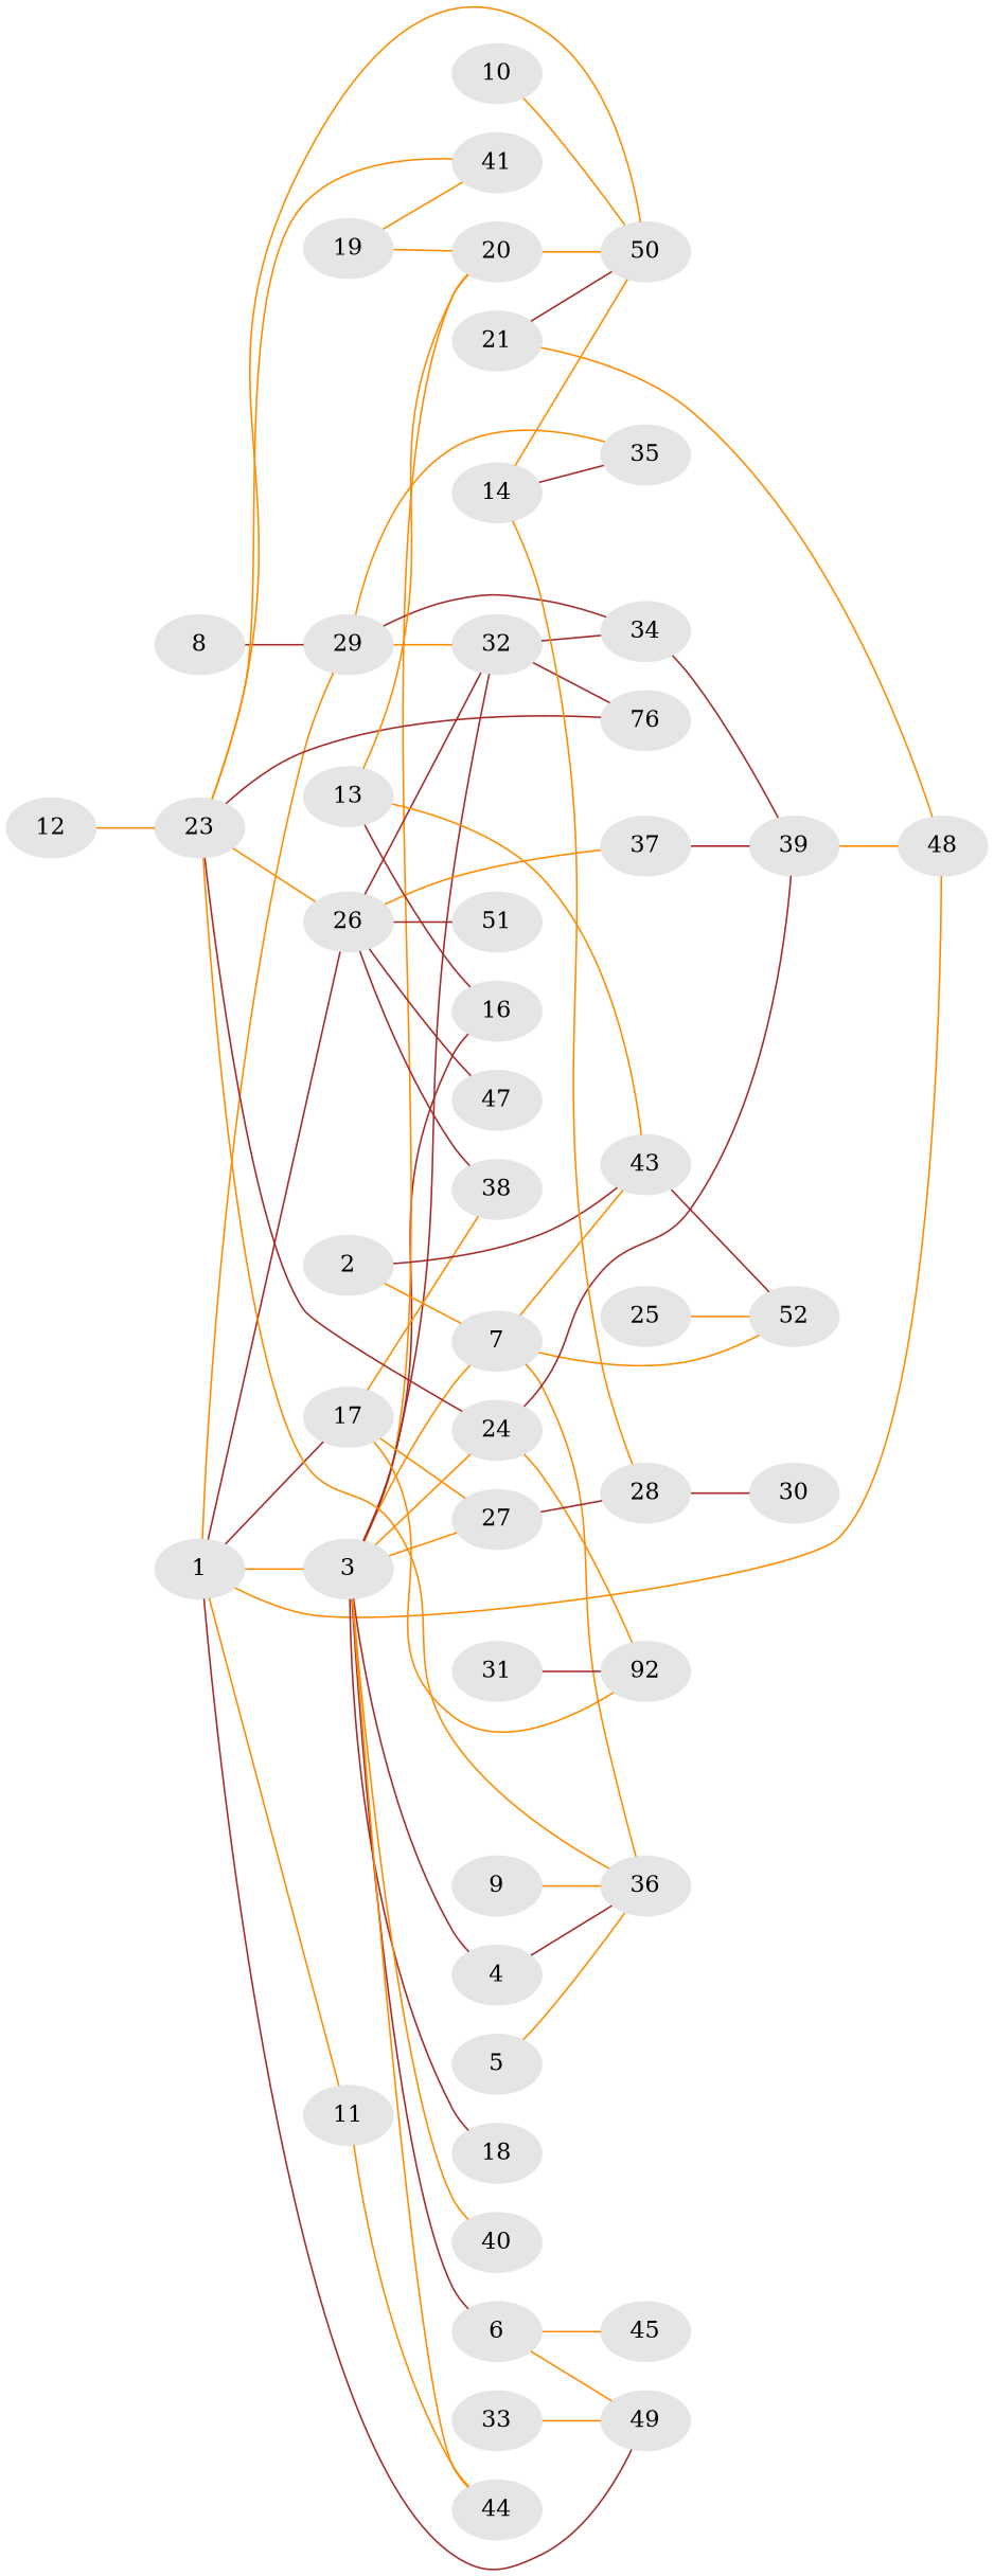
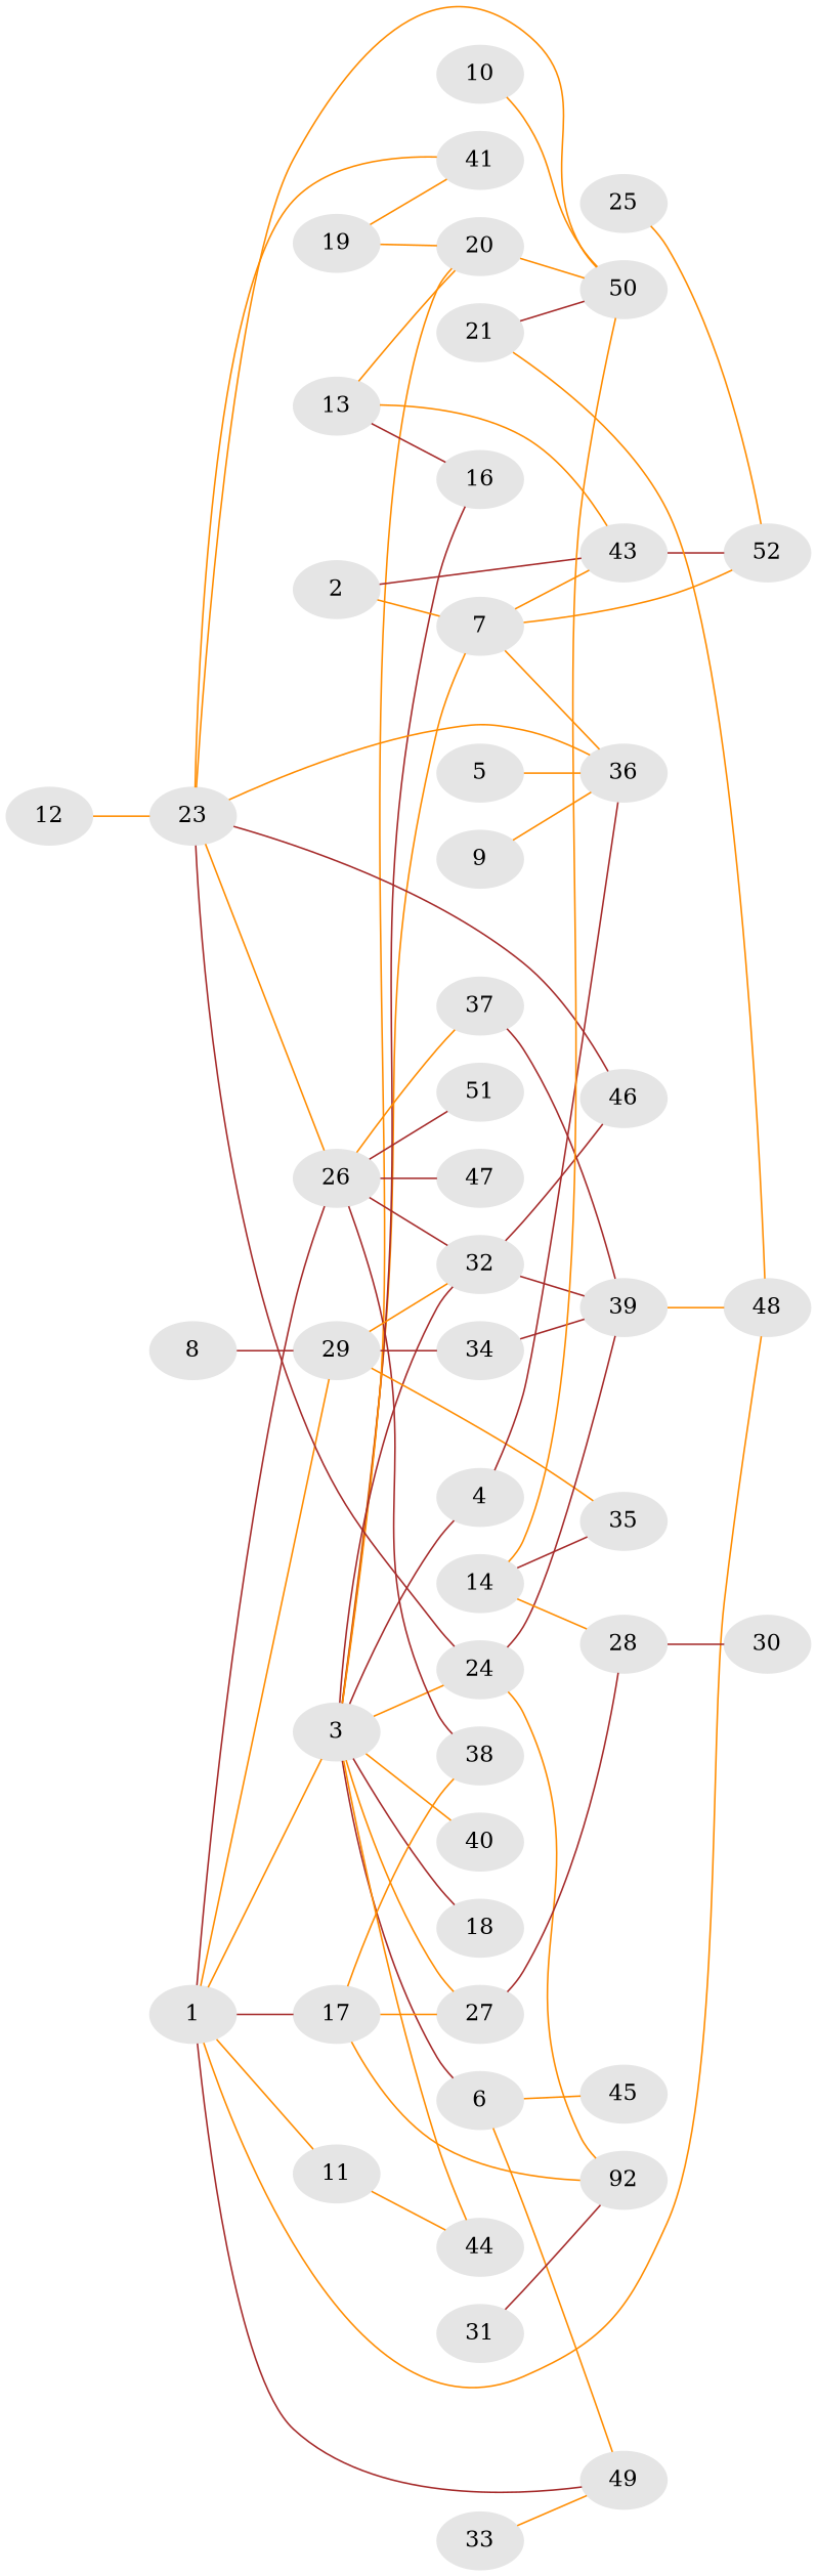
  graph {
    rankdir=LR
    node [color=gray90 style=filled]
    edge [color=darkorange weight=1.0]
    1
    3
    11
    17
    26
    29
    48
    49
    7
    4
    6
    16
    18
    20
    24
    27
    32
    40
    44
    38
    n21 [label=92]
    37
    47
    51
    35
    34
    2
    43
    36
    52
    45
    50
    39
    28
-   46 [label=76]
+   46
    5
    8
    9
    10
    12
    23
    41
    13
    14
    30
    19
    21
    25
    31
    33
    1 -- 3
    1 -- 11
    1 -- 17 [color=brown]
    1 -- 26 [color=brown]
    1 -- 29
    1 -- 48
    1 -- 49 [color=brown]
    3 -- 7
    3 -- 4 [color=brown]
    3 -- 6 [color=brown]
    3 -- 16 [color=brown]
    3 -- 18 [color=brown]
    3 -- 20
    3 -- 24
    3 -- 27
    3 -- 32 [color=brown]
    3 -- 40
    3 -- 44
    11 -- 44
    17 -- 27
    17 -- 38
    17 -- n21
    26 -- 32 [color=brown]
    26 -- 38 [color=brown]
    26 -- 37
    26 -- 47 [color=brown]
    26 -- 51 [color=brown]
    29 -- 32 [weight=2.0]
    29 -- 35
    29 -- 34 [color=brown]
    7 -- 43
    7 -- 36
    7 -- 52
    4 -- 36 [color=brown]
    6 -- 49
    6 -- 45
    20 -- 50
    24 -- n21
    24 -- 39 [color=brown]
    27 -- 28 [color=brown]
-   32 -- 34 [color=brown]
+   32 -- 39 [color=brown]
    32 -- 46 [color=brown]
    37 -- 39 [color=brown]
    34 -- 39 [color=brown]
    2 -- 7
    2 -- 43 [color=brown]
    43 -- 52 [color=brown]
    39 -- 48 [weight=2.0]
    28 -- 30 [color=brown]
    5 -- 36
    8 -- 29 [color=brown]
    9 -- 36
    10 -- 50
    12 -- 23
    23 -- 26
    23 -- 24 [color=brown]
    23 -- 36
    23 -- 50
    23 -- 46 [color=brown]
    23 -- 41
    13 -- 16 [color=brown]
    13 -- 20
    13 -- 43
    14 -- 35 [color=brown]
    14 -- 50
    14 -- 28
    19 -- 20
    19 -- 41
    21 -- 48
    21 -- 50 [color=brown]
    25 -- 52
    31 -- n21 [color=brown]
    33 -- 49
  }
